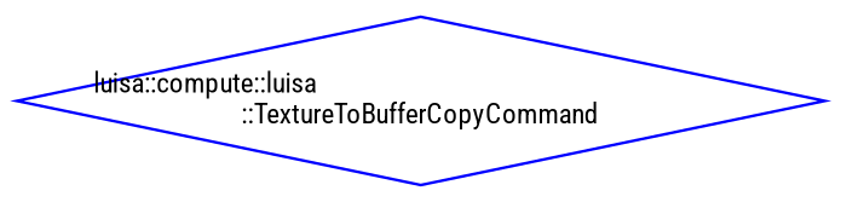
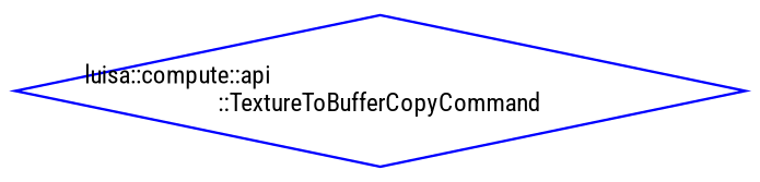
  digraph {
    rankdir=LR
    fontname="Roboto Condensed"
-   n1 [color=blue fillcolor=white fontname="Roboto Condensed" fontsize=10 height=0.2 label="luisa::compute::luisa\l::TextureToBufferCopyCommand" shape=diamond style=filled width=0.4]
+   n1 [color=blue fillcolor=white fontname="Roboto Condensed" fontsize=10 height=0.2 label="luisa::compute::api\l::TextureToBufferCopyCommand" shape=diamond style=filled width=0.4]
  }
